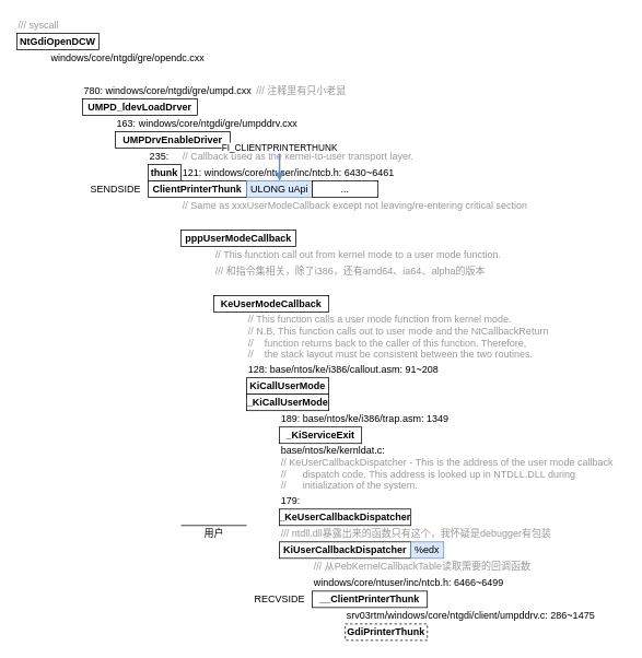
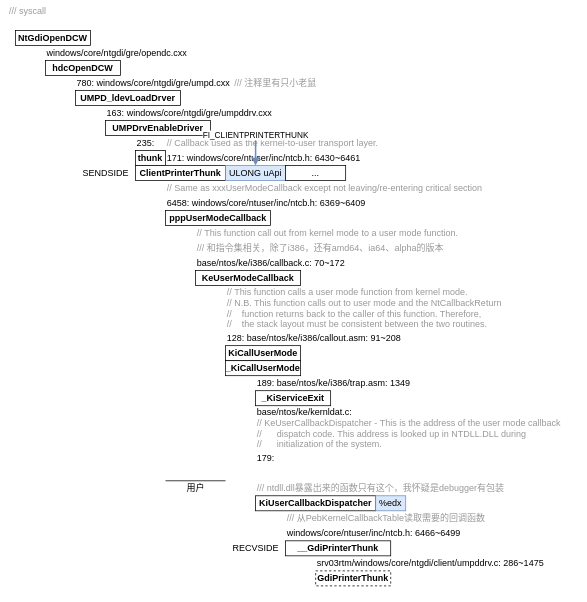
  <mxCell id="0" />
  <mxCell id="1" parent="0" />
  <mxCell id="2" value="&lt;b&gt;NtGdiOpenDCW&lt;/b&gt;" style="rounded=0;whiteSpace=wrap;html=1;" parent="1" vertex="1"><mxGeometry x="20" y="40" width="100" height="20" as="geometry" /></mxCell>
- <mxCell id="3" value="&lt;font color=&quot;#999999&quot;&gt;/// syscall&lt;/font&gt;" style="text;html=1;align=left;verticalAlign=middle;resizable=0;points=[];autosize=1;" parent="1" vertex="1"><mxGeometry x="20" y="20" width="70" height="20" as="geometry" /></mxCell>
+ <mxCell id="3" value="&lt;font color=&quot;#999999&quot;&gt;/// syscall&lt;/font&gt;" style="text;html=1;align=left;verticalAlign=middle;resizable=0;points=[];autosize=1;" parent="1" vertex="1"><mxGeometry x="10" y="5" width="70" height="20" as="geometry" /></mxCell>
+ <mxCell id="4" value="&lt;b&gt;hdcOpenDCW&lt;/b&gt;" style="rounded=0;whiteSpace=wrap;html=1;" parent="1" vertex="1"><mxGeometry x="60" y="80" width="100" height="20" as="geometry" /></mxCell>
  <mxCell id="5" value="windows/core/ntgdi/gre/opendc.cxx" style="text;html=1;align=left;verticalAlign=middle;resizable=0;points=[];autosize=1;" parent="1" vertex="1"><mxGeometry x="60" y="60" width="200" height="20" as="geometry" /></mxCell>
  <mxCell id="6" value="&lt;b&gt;UMPD_ldevLoadDrver&lt;/b&gt;" style="rounded=0;whiteSpace=wrap;html=1;" parent="1" vertex="1"><mxGeometry x="100" y="120" width="140" height="20" as="geometry" /></mxCell>
  <mxCell id="7" value="780: windows/core/ntgdi/gre/umpd.cxx" style="text;html=1;align=left;verticalAlign=middle;resizable=0;points=[];autosize=1;" parent="1" vertex="1"><mxGeometry x="100" y="100" width="220" height="20" as="geometry" /></mxCell>
  <mxCell id="8" value="&lt;font color=&quot;#999999&quot;&gt;/// 注释里有只小老鼠&lt;/font&gt;" style="text;html=1;align=left;verticalAlign=middle;resizable=0;points=[];autosize=1;" parent="1" vertex="1"><mxGeometry x="310" y="100" width="130" height="20" as="geometry" /></mxCell>
  <mxCell id="9" value="&lt;b&gt;UMPDrvEnableDriver&lt;/b&gt;" style="rounded=0;whiteSpace=wrap;html=1;" parent="1" vertex="1"><mxGeometry x="140" y="160" width="140" height="20" as="geometry" /></mxCell>
  <mxCell id="10" value="163: windows/core/ntgdi/gre/umpddrv.cxx" style="text;html=1;align=left;verticalAlign=middle;resizable=0;points=[];autosize=1;" parent="1" vertex="1"><mxGeometry x="140" y="140" width="240" height="20" as="geometry" /></mxCell>
  <mxCell id="11" value="&lt;b&gt;ClientPrinterThunk&lt;/b&gt;" style="rounded=0;whiteSpace=wrap;html=1;" parent="1" vertex="1"><mxGeometry x="180" y="220" width="120" height="20" as="geometry" /></mxCell>
  <mxCell id="12" value="&lt;b&gt;thunk&lt;/b&gt;" style="rounded=0;whiteSpace=wrap;html=1;" parent="1" vertex="1"><mxGeometry x="180" y="200" width="40" height="20" as="geometry" /></mxCell>
  <mxCell id="13" value="235:" style="text;html=1;align=left;verticalAlign=middle;resizable=0;points=[];autosize=1;" parent="1" vertex="1"><mxGeometry x="180" y="180" width="40" height="20" as="geometry" /></mxCell>
- <mxCell id="14" value="121:&amp;nbsp;windows/core/ntuser/inc/ntcb.h: 6430~6461" style="text;html=1;align=left;verticalAlign=middle;resizable=0;points=[];autosize=1;" parent="1" vertex="1"><mxGeometry x="220" y="200" width="270" height="20" as="geometry" /></mxCell>
+ <mxCell id="14" value="171:&amp;nbsp;windows/core/ntuser/inc/ntcb.h: 6430~6461" style="text;html=1;align=left;verticalAlign=middle;resizable=0;points=[];autosize=1;" parent="1" vertex="1"><mxGeometry x="220" y="200" width="270" height="20" as="geometry" /></mxCell>
  <mxCell id="15" value="&lt;font color=&quot;#999999&quot;&gt;//&amp;nbsp;Callback used as the kernel-to-user transport layer.&lt;/font&gt;" style="text;html=1;align=left;verticalAlign=middle;resizable=0;points=[];autosize=1;" parent="1" vertex="1"><mxGeometry x="220" y="180" width="300" height="20" as="geometry" /></mxCell>
  <mxCell id="16" value="&lt;b&gt;pppUserModeCallback&lt;/b&gt;" style="rounded=0;whiteSpace=wrap;html=1;" parent="1" vertex="1"><mxGeometry x="220" y="280" width="140" height="20" as="geometry" /></mxCell>
+ <mxCell id="17" value="6458: windows/core/ntuser/inc/ntcb.h: 6369~6409" style="text;html=1;align=left;verticalAlign=middle;resizable=0;points=[];autosize=1;" parent="1" vertex="1"><mxGeometry x="220" y="260" width="280" height="20" as="geometry" /></mxCell>
  <mxCell id="18" value="&lt;font color=&quot;#999999&quot;&gt;//&amp;nbsp;Same as xxxUserModeCallback except not leaving/re-entering critical section&lt;/font&gt;" style="text;html=1;align=left;verticalAlign=middle;resizable=0;points=[];autosize=1;" parent="1" vertex="1"><mxGeometry x="220" y="240" width="440" height="20" as="geometry" /></mxCell>
  <mxCell id="19" value="&lt;b&gt;KeUserModeCallback&lt;/b&gt;" style="rounded=0;whiteSpace=wrap;html=1;" parent="1" vertex="1"><mxGeometry x="260" y="360" width="140" height="20" as="geometry" /></mxCell>
  <mxCell id="20" value="&lt;font color=&quot;#999999&quot;&gt;/// 和指令集相关，除了i386，还有amd64、ia64、alpha的版本&lt;/font&gt;" style="text;html=1;align=left;verticalAlign=middle;resizable=0;points=[];autosize=1;" parent="1" vertex="1"><mxGeometry x="260" y="320" width="340" height="20" as="geometry" /></mxCell>
+ <mxCell id="21" value="base/ntos/ke/i386/callback.c: 70~172" style="text;html=1;align=left;verticalAlign=middle;resizable=0;points=[];autosize=1;" parent="1" vertex="1"><mxGeometry x="260" y="340" width="210" height="20" as="geometry" /></mxCell>
  <mxCell id="22" value="&lt;font color=&quot;#999999&quot;&gt;//&amp;nbsp;This function call out from kernel mode to a user mode function.&lt;/font&gt;" style="text;html=1;align=left;verticalAlign=middle;resizable=0;points=[];autosize=1;" parent="1" vertex="1"><mxGeometry x="260" y="300" width="360" height="20" as="geometry" /></mxCell>
  <mxCell id="23" value="&lt;b&gt;KiCallUserMode&lt;/b&gt;" style="rounded=0;whiteSpace=wrap;html=1;" parent="1" vertex="1"><mxGeometry x="300" y="460" width="100" height="20" as="geometry" /></mxCell>
  <mxCell id="24" value="128:&amp;nbsp;base/ntos/ke/i386/callout.asm: 91~208" style="text;html=1;align=left;verticalAlign=middle;resizable=0;points=[];autosize=1;" parent="1" vertex="1"><mxGeometry x="300" y="440" width="250" height="20" as="geometry" /></mxCell>
  <mxCell id="25" value="&lt;b&gt;_KiCallUserMode&lt;/b&gt;" style="rounded=0;whiteSpace=wrap;html=1;" parent="1" vertex="1"><mxGeometry x="300" y="480" width="100" height="20" as="geometry" /></mxCell>
  <mxCell id="26" value="&lt;font color=&quot;#999999&quot;&gt;//&amp;nbsp;This function calls a user mode function from kernel mode.&lt;br&gt;&lt;/font&gt;&lt;font color=&quot;#999999&quot;&gt;//&amp;nbsp;&lt;/font&gt;&lt;font color=&quot;#999999&quot;&gt;N.B. This function calls out to user mode and the NtCallbackReturn&lt;/font&gt;&lt;div&gt;&lt;font color=&quot;#999999&quot;&gt;//&amp;nbsp; &amp;nbsp; function returns back to the caller of this function. Therefore,&lt;/font&gt;&lt;/div&gt;&lt;div&gt;&lt;font color=&quot;#999999&quot;&gt;//&amp;nbsp; &amp;nbsp; the stack layout must be consistent between the two routines.&lt;/font&gt;&lt;/div&gt;" style="text;html=1;align=left;verticalAlign=middle;resizable=0;points=[];autosize=1;" parent="1" vertex="1"><mxGeometry x="300" y="380" width="380" height="60" as="geometry" /></mxCell>
  <mxCell id="27" value="&lt;b&gt;_KiServiceExit&lt;/b&gt;" style="rounded=0;whiteSpace=wrap;html=1;" parent="1" vertex="1"><mxGeometry x="340" y="520" width="100" height="20" as="geometry" /></mxCell>
  <mxCell id="28" value="189:&amp;nbsp;base/ntos/ke/i386/trap.asm: 1349" style="text;html=1;align=left;verticalAlign=middle;resizable=0;points=[];autosize=1;" parent="1" vertex="1"><mxGeometry x="340" y="500" width="220" height="20" as="geometry" /></mxCell>
- <mxCell id="29" value="&lt;b&gt;_KeUserCallbackDispatcher&lt;/b&gt;" style="rounded=0;whiteSpace=wrap;html=1;" parent="1" vertex="1"><mxGeometry x="340" y="620" width="160" height="20" as="geometry" /></mxCell>
  <mxCell id="30" value="179:" style="text;html=1;align=left;verticalAlign=middle;resizable=0;points=[];autosize=1;" parent="1" vertex="1"><mxGeometry x="340" y="600" width="40" height="20" as="geometry" /></mxCell>
  <mxCell id="31" value="base/ntos/ke/kernldat.c:&lt;br&gt;&lt;div&gt;&lt;font color=&quot;#999999&quot;&gt;// KeUserCallbackDispatcher - This is the address of the user mode callback&lt;/font&gt;&lt;/div&gt;&lt;div&gt;&lt;font color=&quot;#999999&quot;&gt;//&amp;nbsp; &amp;nbsp; &amp;nbsp; dispatch code. This address is looked up in NTDLL.DLL during&lt;/font&gt;&lt;/div&gt;&lt;font color=&quot;#999999&quot;&gt;&lt;span&gt;//&amp;nbsp; &amp;nbsp; &amp;nbsp; initialization of the system.&lt;/span&gt;&amp;nbsp;&lt;/font&gt;" style="text;html=1;align=left;verticalAlign=middle;resizable=0;points=[];autosize=1;" parent="1" vertex="1"><mxGeometry x="340" y="540" width="420" height="60" as="geometry" /></mxCell>
  <mxCell id="32" value="&lt;b&gt;KiUserCallbackDispatcher&lt;/b&gt;" style="rounded=0;whiteSpace=wrap;html=1;" parent="1" vertex="1"><mxGeometry x="340" y="660" width="160" height="20" as="geometry" /></mxCell>
  <mxCell id="33" value="&lt;font color=&quot;#999999&quot;&gt;/// ntdll.dll暴露出来的函数只有这个，我怀疑是&lt;/font&gt;&lt;span style=&quot;color: rgb(153 , 153 , 153)&quot;&gt;debugger&lt;/span&gt;&lt;font color=&quot;#999999&quot;&gt;有包装&lt;/font&gt;" style="text;html=1;align=left;verticalAlign=middle;resizable=0;points=[];autosize=1;" parent="1" vertex="1"><mxGeometry x="340" y="640" width="350" height="20" as="geometry" /></mxCell>
  <mxCell id="34" value="&lt;font color=&quot;#999999&quot;&gt;/// 从PebKernelCallbackTable读取需要的回调函数&lt;/font&gt;" style="text;html=1;align=left;verticalAlign=middle;resizable=0;points=[];autosize=1;" parent="1" vertex="1"><mxGeometry x="380" y="680" width="280" height="20" as="geometry" /></mxCell>
  <mxCell id="35" value="" style="endArrow=none;html=1;" parent="1" edge="1"><mxGeometry width="50" height="50" relative="1" as="geometry"><mxPoint x="220" y="640" as="sourcePoint" /><mxPoint x="300" y="640" as="targetPoint" /></mxGeometry></mxCell>
  <mxCell id="36" value="用户" style="text;html=1;align=center;verticalAlign=middle;resizable=0;points=[];autosize=1;" parent="1" vertex="1"><mxGeometry x="240" y="640" width="40" height="20" as="geometry" /></mxCell>
  <mxCell id="37" value="ULONG uApi" style="rounded=0;whiteSpace=wrap;html=1;fillColor=#dae8fc;strokeColor=#6c8ebf;" parent="1" vertex="1"><mxGeometry x="300" y="220" width="80" height="20" as="geometry" /></mxCell>
  <mxCell id="38" value="..." style="rounded=0;whiteSpace=wrap;html=1;" parent="1" vertex="1"><mxGeometry x="380" y="220" width="80" height="20" as="geometry" /></mxCell>
  <mxCell id="39" value="FI_CLIENTPRINTERTHUNK" style="endArrow=classic;html=1;strokeWidth=2;fillColor=#dae8fc;strokeColor=#6c8ebf;" parent="1" target="37" edge="1"><mxGeometry x="-1" width="50" height="50" relative="1" as="geometry"><mxPoint x="340" y="180" as="sourcePoint" /><mxPoint x="160" y="320" as="targetPoint" /><mxPoint as="offset" /></mxGeometry></mxCell>
  <mxCell id="40" value="%edx" style="rounded=0;whiteSpace=wrap;html=1;fillColor=#dae8fc;strokeColor=#6c8ebf;" parent="1" vertex="1"><mxGeometry x="500" y="660" width="40" height="20" as="geometry" /></mxCell>
- <mxCell id="41" value="&lt;b&gt;__ClientPrinterThunk&lt;/b&gt;" style="rounded=0;whiteSpace=wrap;html=1;" parent="1" vertex="1"><mxGeometry x="380" y="720" width="140" height="20" as="geometry" /></mxCell>
+ <mxCell id="41" value="&lt;b&gt;__GdiPrinterThunk&lt;/b&gt;" style="rounded=0;whiteSpace=wrap;html=1;" parent="1" vertex="1"><mxGeometry x="380" y="720" width="140" height="20" as="geometry" /></mxCell>
  <mxCell id="42" value="SENDSIDE" style="text;html=1;align=center;verticalAlign=middle;resizable=0;points=[];autosize=1;" parent="1" vertex="1"><mxGeometry x="100" y="220" width="80" height="20" as="geometry" /></mxCell>
  <mxCell id="43" value="RECVSIDE" style="text;html=1;align=center;verticalAlign=middle;resizable=0;points=[];autosize=1;" parent="1" vertex="1"><mxGeometry x="300" y="720" width="80" height="20" as="geometry" /></mxCell>
  <mxCell id="44" value="windows/core/ntuser/inc/ntcb.h: 6466~6499" style="text;html=1;align=left;verticalAlign=middle;resizable=0;points=[];autosize=1;" parent="1" vertex="1"><mxGeometry x="380" y="700" width="250" height="20" as="geometry" /></mxCell>
  <mxCell id="45" value="&lt;b&gt;GdiPrinterThunk&lt;/b&gt;" style="rounded=0;whiteSpace=wrap;html=1;dashed=1;" parent="1" vertex="1"><mxGeometry x="420" y="760" width="100" height="20" as="geometry" /></mxCell>
  <mxCell id="46" value="srv03rtm/windows/core/ntgdi/client/umpddrv.c: 286~1475" style="text;html=1;align=left;verticalAlign=middle;resizable=0;points=[];autosize=1;" parent="1" vertex="1"><mxGeometry x="420" y="740" width="320" height="20" as="geometry" /></mxCell>
